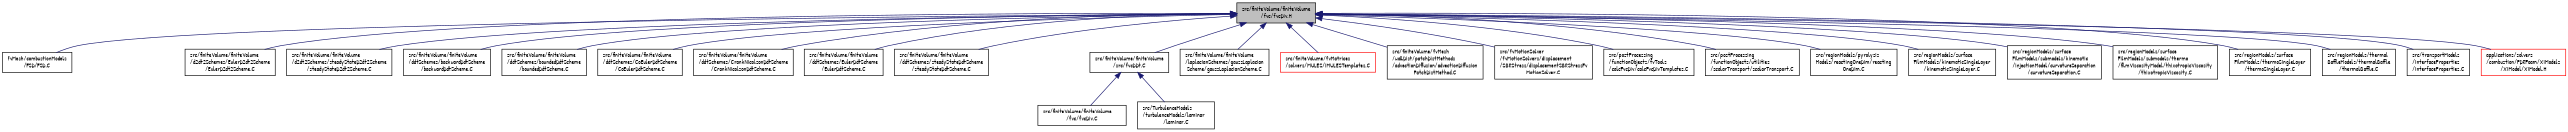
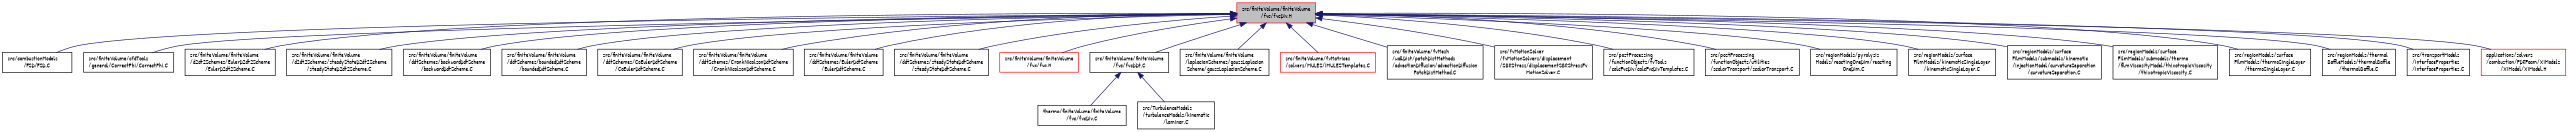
  digraph {
    fontname="Patrick Hand"
    node [color=black fontname="Patrick Hand" fontsize=10 shape=record]
    edge [color=midnightblue dir=back fontname="Patrick Hand" fontsize=10 labelfontname=Helvetica labelfontsize=10 style=solid]
-   n1 [fillcolor=grey75 fontcolor=black height=0.2 label="src/finiteVolume/finiteVolume\l/fvc/fvcDiv.H" style=filled width=0.4]
-   n2 [height=0.2 label="fvMesh/combustionModels\l/FSD/FSD.C" width=0.4]
+   n1 [color=red fillcolor=grey75 fontcolor=black height=0.2 label="src/finiteVolume/finiteVolume\l/fvc/fvcDiv.H" style=filled width=0.4]
+   n2 [height=0.2 label="src/combustionModels\l/FSD/FSD.C" width=0.4]
+   n3 [height=0.2 label="src/finiteVolume/cfdTools\l/general/CorrectPhi/CorrectPhi.C" width=0.4]
    n4 [height=0.2 label="src/finiteVolume/finiteVolume\l/d2dt2Schemes/EulerD2dt2Scheme\l/EulerD2dt2Scheme.C" width=0.4]
    n5 [height=0.2 label="src/finiteVolume/finiteVolume\l/d2dt2Schemes/steadyStateD2dt2Scheme\l/steadyStateD2dt2Scheme.C" width=0.4]
    n6 [height=0.2 label="src/finiteVolume/finiteVolume\l/ddtSchemes/backwardDdtScheme\l/backwardDdtScheme.C" width=0.4]
    n7 [height=0.2 label="src/finiteVolume/finiteVolume\l/ddtSchemes/boundedDdtScheme\l/boundedDdtScheme.C" width=0.4]
    n8 [height=0.2 label="src/finiteVolume/finiteVolume\l/ddtSchemes/CoEulerDdtScheme\l/CoEulerDdtScheme.C" width=0.4]
    n9 [height=0.2 label="src/finiteVolume/finiteVolume\l/ddtSchemes/CrankNicolsonDdtScheme\l/CrankNicolsonDdtScheme.C" width=0.4]
    n10 [height=0.2 label="src/finiteVolume/finiteVolume\l/ddtSchemes/EulerDdtScheme\l/EulerDdtScheme.C" width=0.4]
    n11 [height=0.2 label="src/finiteVolume/finiteVolume\l/ddtSchemes/steadyStateDdtScheme\l/steadyStateDdtScheme.C" width=0.4]
-   n13 [height=0.2 label="src/finiteVolume/finiteVolume\l/src/fvcDDt.C" width=0.4]
+   n12 [color=red height=0.2 label="src/finiteVolume/finiteVolume\l/fvc/fvc.H" width=0.4]
+   n13 [height=0.2 label="src/finiteVolume/finiteVolume\l/fvc/fvcDDt.C" width=0.4]
    n14 [height=0.2 label="src/finiteVolume/finiteVolume\l/laplacianSchemes/gaussLaplacian\lScheme/gaussLaplacianScheme.C" width=0.4]
    n15 [color=red height=0.2 label="src/finiteVolume/fvMatrices\l/solvers/MULES/IMULESTemplates.C" width=0.4]
    n16 [height=0.2 label="src/finiteVolume/fvMesh\l/wallDist/patchDistMethods\l/advectionDiffusion/advectionDiffusion\lPatchDistMethod.C" width=0.4]
    n17 [height=0.2 label="src/fvMotionSolver\l/fvMotionSolvers/displacement\l/SBRStress/displacementSBRStressFv\lMotionSolver.C" width=0.4]
    n18 [height=0.2 label="src/postProcessing\l/functionObjects/fvTools\l/calcFvcDiv/calcFvcDivTemplates.C" width=0.4]
    n19 [height=0.2 label="src/postProcessing\l/functionObjects/utilities\l/scalarTransport/scalarTransport.C" width=0.4]
    n20 [height=0.2 label="src/regionModels/pyrolysis\lModels/reactingOneDim/reacting\lOneDim.C" width=0.4]
    n21 [height=0.2 label="src/regionModels/surface\lFilmModels/kinematicSingleLayer\l/kinematicSingleLayer.C" width=0.4]
    n22 [height=0.2 label="src/regionModels/surface\lFilmModels/submodels/kinematic\l/injectionModel/curvatureSeparation\l/curvatureSeparation.C" width=0.4]
    n23 [height=0.2 label="src/regionModels/surface\lFilmModels/submodels/thermo\l/filmViscosityModel/thixotropicViscosity\l/thixotropicViscosity.C" width=0.4]
    n24 [height=0.2 label="src/regionModels/surface\lFilmModels/thermoSingleLayer\l/thermoSingleLayer.C" width=0.4]
    n25 [height=0.2 label="src/regionModels/thermal\lBaffleModels/thermalBaffle\l/thermalBaffle.C" width=0.4]
    n26 [height=0.2 label="src/transportModels\l/interfaceProperties\l/interfaceProperties.C" width=0.4]
    n27 [color=red height=0.2 label="applications/solvers\l/combustion/PDRFoam/XiModels\l/XiModel/XiModel.H" width=0.4]
-   n28 [height=0.2 label="src/finiteVolume/finiteVolume\l/fvc/fvcDiv.C" width=0.4]
-   n29 [height=0.2 label="src/TurbulenceModels\l/turbulenceModels/laminar\l/laminar.C" width=0.4]
+   n28 [height=0.2 label="thermo/finiteVolume/finiteVolume\l/fvc/fvcDiv.C" width=0.4]
+   n29 [height=0.2 label="src/TurbulenceModels\l/turbulenceModels/kinematic\l/laminar.C" width=0.4]
    n1 -> n2
+   n1 -> n3
    n1 -> n4
    n1 -> n5
    n1 -> n6
    n1 -> n7
    n1 -> n8
    n1 -> n9
    n1 -> n10
    n1 -> n11
+   n1 -> n12
    n1 -> n13
    n1 -> n14
    n1 -> n15
    n1 -> n16
    n1 -> n17
    n1 -> n18
    n1 -> n19
    n1 -> n20
    n1 -> n21
    n1 -> n22
    n1 -> n23
    n1 -> n24
    n1 -> n25
    n1 -> n26
    n1 -> n27
    n13 -> n28
    n13 -> n29
  }
